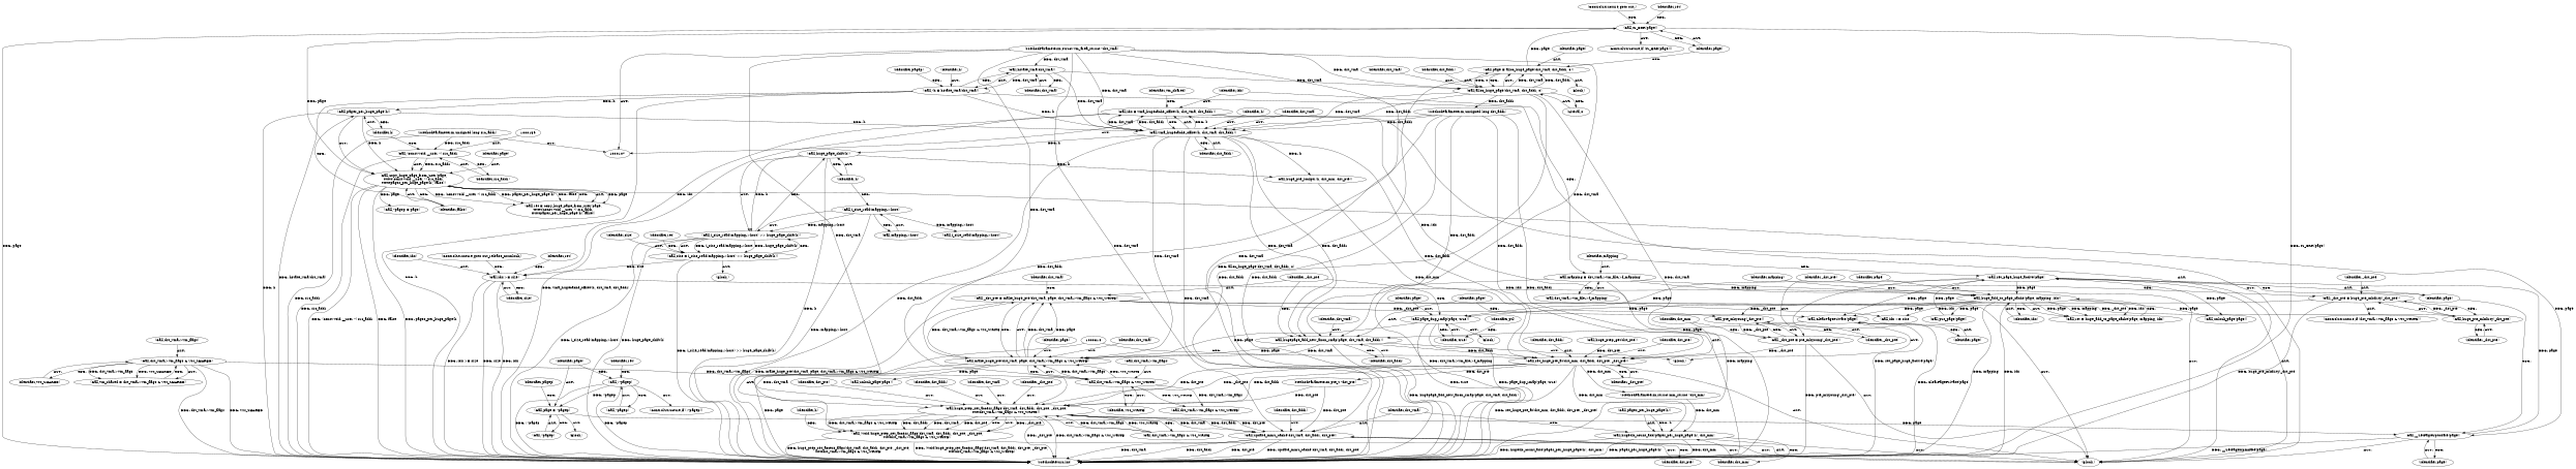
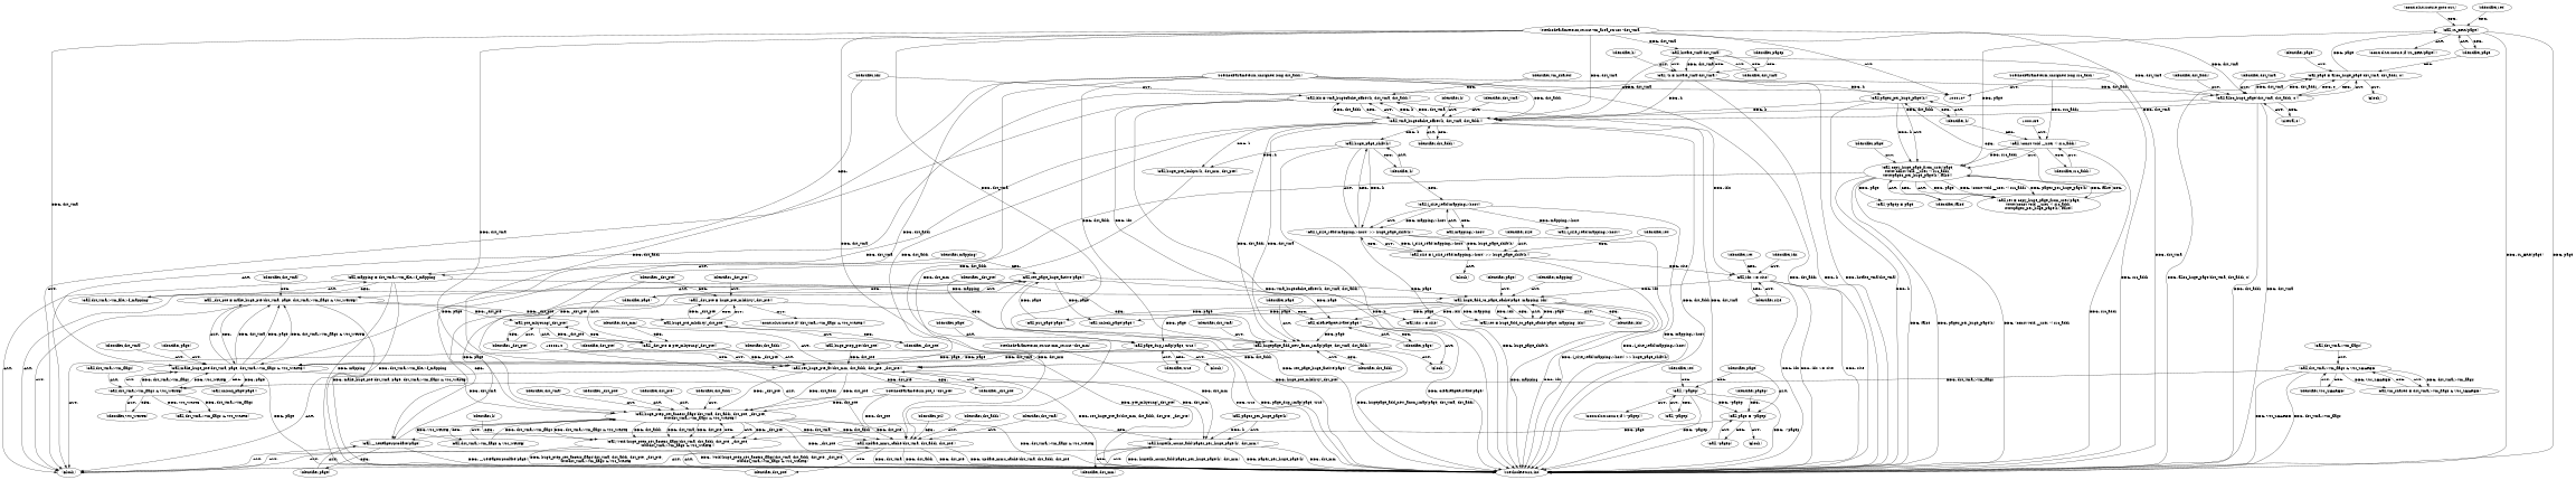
  digraph {
    n1 [label="(Call,_dst_pte = huge_pte_mkdirty(_dst_pte))"]
    n2 [label="(Call,huge_pte_mkdirty(_dst_pte))"]
    n3 [label="(Call,pte_mkyoung(_dst_pte))"]
    n4 [label="(MethodReturn,int)"]
    n5 [label="(ControlStructure,if (dst_vma->vm_flags & VM_WRITE))"]
    n6 [label="(Identifier,_dst_pte)"]
    n7 [label="(Call,_dst_pte = pte_mkyoung(_dst_pte))"]
    n8 [label="(Identifier,_dst_pte)"]
    n9 [label="(Call,_dst_pte = make_huge_pte(dst_vma, page, dst_vma->vm_flags & VM_WRITE))"]
    n10 [label="(Call,make_huge_pte(dst_vma, page, dst_vma->vm_flags & VM_WRITE))"]
    n11 [label="(Block,)"]
    n12 [label="(Call,dst_vma->vm_flags & VM_WRITE)"]
    n13 [label="(Call,huge_ptep_set_access_flags(dst_vma, dst_addr, dst_pte, _dst_pte,\n\t\t\t\t\tdst_vma->vm_flags & VM_WRITE))"]
    n14 [label="(Call,unlock_page(page))"]
    n15 [label="(Identifier,VM_WRITE)"]
    n16 [label="(Call,dst_vma->vm_flags & VM_WRITE)"]
    n17 [label="(Call,update_mmu_cache(dst_vma, dst_addr, dst_pte))"]
    n18 [label="(Call,(void)huge_ptep_set_access_flags(dst_vma, dst_addr, dst_pte, _dst_pte,\n\t\t\t\t\tdst_vma->vm_flags & VM_WRITE))"]
    n19 [label="(Call,dst_vma->vm_flags & VM_WRITE)"]
    n20 [label="(Call,hugepage_add_new_anon_rmap(page, dst_vma, dst_addr))"]
    n21 [label="(Call,set_huge_pte_at(dst_mm, dst_addr, dst_pte, _dst_pte))"]
    n22 [label="(Block,)"]
    n23 [label="(Identifier,dst_addr)"]
    n24 [label="(Call,hugetlb_count_add(pages_per_huge_page(h), dst_mm))"]
    n25 [label="(Identifier,_dst_pte)"]
    n26 [label="(MethodParameterIn,pte_t *dst_pte)"]
    n27 [label="(Call,ClearPagePrivate(page))"]
    n28 [label="(Identifier,page)"]
    n29 [label="(Call,set_page_huge_active(page))"]
    n30 [label="(Call,huge_add_to_page_cache(page, mapping, idx))"]
    n31 [label="(Call,page_dup_rmap(page, true))"]
    n32 [label="(Call,unlock_page(page))"]
    n33 [label="(Identifier,page)"]
    n34 [label="(Call,put_page(page))"]
    n35 [label="(Identifier,idx)"]
    n36 [label="(Call,ret = huge_add_to_page_cache(page, mapping, idx))"]
    n37 [label="(Call,idx >= size)"]
    n38 [label="(Block,)"]
    n39 [label="(Identifier,true)"]
    n40 [label="(Call,__SetPageUptodate(page))"]
    n41 [label="(Identifier,page)"]
    n42 [label="(Call,copy_huge_page_from_user(page,\n\t\t\t\t\t\t(const void __user *) src_addr,\n\t\t\t\t\t\tpages_per_huge_page(h), false))"]
    n43 [label="(Identifier,false)"]
    n44 [label="(Call,ret = copy_huge_page_from_user(page,\n\t\t\t\t\t\t(const void __user *) src_addr,\n\t\t\t\t\t\tpages_per_huge_page(h), false))"]
    n45 [label="(Call,*pagep = page)"]
    n46 [label="(Call,pages_per_huge_page(h))"]
    n47 [label="(Call,IS_ERR(page))"]
    n48 [label="(ControlStructure,if (IS_ERR(page)))"]
    n49 [label="(Identifier,page)"]
    n50 [label="(Call,page = alloc_huge_page(dst_vma, dst_addr, 0))"]
    n51 [label="(Call,alloc_huge_page(dst_vma, dst_addr, 0))"]
    n52 [label="(Block,)"]
    n53 [label="(Call,vma_hugecache_offset(h, dst_vma, dst_addr))"]
    n54 [label="(Literal,0)"]
    n55 [label="(Call,idx = vma_hugecache_offset(h, dst_vma, dst_addr))"]
    n56 [label="(Call,huge_page_shift(h))"]
    n57 [label="(Identifier,dst_addr)"]
    n58 [label="(Call,huge_pte_lockptr(h, dst_mm, dst_pte))"]
    n59 [label="(Call,hstate_vma(dst_vma))"]
    n60 [label="(Call,*h = hstate_vma(dst_vma))"]
    n61 [label="(Identifier,dst_vma)"]
    n62 [label="(MethodParameterIn,struct vm_area_struct *dst_vma)"]
    1000107
    n64 [label="(Identifier,dst_pte)"]
    n65 [label="(MethodParameterIn,unsigned long dst_addr)"]
    n66 [label="(Call,(const void __user *) src_addr)"]
    n67 [label="(Identifier,src_addr)"]
    n68 [label="(MethodParameterIn,unsigned long src_addr)"]
    n69 [label="(Identifier,h)"]
    n70 [label="(Call,page = *pagep)"]
    n71 [label="(Call,*pagep)"]
    n72 [label="(Block,)"]
    n73 [label="(Call,!*pagep)"]
    n74 [label="(ControlStructure,if (!*pagep))"]
    n75 [label="(Call,*pagep)"]
    n76 [label="(Call,mapping = dst_vma->vm_file->f_mapping)"]
    n77 [label="(Call,dst_vma->vm_file->f_mapping)"]
    n78 [label="(Call,idx >= size)"]
    n79 [label="(Identifier,size)"]
    n80 [label="(Call,i_size_read(mapping->host) >> huge_page_shift(h))"]
    n81 [label="(Identifier,h)"]
    n82 [label="(Call,size = i_size_read(mapping->host) >> huge_page_shift(h))"]
    n83 [label="(Block,)"]
    n84 [label="(Call,i_size_read(mapping->host))"]
    n85 [label="(Call,i_size_read(mapping->host))"]
    n86 [label="(Call,mapping->host)"]
    n87 [label="(Call,dst_vma->vm_flags & VM_SHARED)"]
    n88 [label="(Identifier,VM_SHARED)"]
    n89 [label="(Call,vm_shared = dst_vma->vm_flags & VM_SHARED)"]
    n90 [label="(Identifier,dst_mm)"]
    n91 [label="(Identifier,page)"]
    n92 [label="(Identifier,idx)"]
    n93 [label="(Identifier,dst_vma)"]
    n94 [label="(Identifier,mapping)"]
    n95 [label="(Identifier,mapping)"]
    n96 [label="(Identifier,page)"]
    n97 [label="(Identifier,dst_vma)"]
    n98 [label="(Identifier,idx)"]
    n99 [label="(Identifier,h)"]
    n100 [label="(Identifier,dst_vma)"]
    n101 [label="(Identifier,page)"]
    n102 [label="(Identifier,pagep)"]
    n103 [label="(Identifier,page)"]
    n104 [label="(Identifier,dst_addr)"]
    n105 [label="(Identifier,dst_mm)"]
    n106 [label="(Identifier,vm_shared)"]
    n107 [label="(Call,dst_vma->vm_flags)"]
    n108 [label="(Identifier,dst_pte)"]
    n109 [label="(Identifier,ret)"]
    n110 [label="(Identifier,dst_vma)"]
    n111 [label="(Call,huge_ptep_get(dst_pte))"]
    n112 [label="(Identifier,ret)"]
    n113 [label="(Identifier,page)"]
-   n114 [label="(ControlStructure,goto out_release_nounlock;)"]
    n115 [label="(Identifier,pagep)"]
    n116 [label="(Identifier,h)"]
    n117 [label="(Identifier,dst_pte)"]
    n118 [label="(Identifier,h)"]
    n119 [label="(Identifier,dst_addr)"]
    n120 [label="(Call,dst_vma->vm_flags)"]
    n121 [label="(Identifier,dst_vma)"]
    n122 [label="(Identifier,dst_addr)"]
    n123 [label="(ControlStructure,goto out;)"]
    n124 [label="(Identifier,page)"]
    n125 [label="(Identifier,dst_vma)"]
    n126 [label="(Identifier,dst_addr)"]
    n127 [label="(Call,pages_per_huge_page(h))"]
    n128 [label="(Identifier,ret)"]
    n129 [label="(MethodParameterIn,struct mm_struct *dst_mm)"]
    n130 [label="(Identifier,ptl)"]
    n131 [label="(Identifier,_dst_pte)"]
    n132 [label="(Identifier,_dst_pte)"]
    n133 [label="(Identifier,size)"]
    n134 [label="(Identifier,page)"]
    n135 [label="(Identifier,_dst_pte)"]
    n136 [label="(Identifier,dst_vma)"]
    n137 [label="(Identifier,_dst_pte)"]
    n138 [label="(Identifier,ret)"]
    1000159
    1000314
    n1 -> n2 [label="CFG: "]
    n1 -> n3 [label="DDG: _dst_pte"]
    n1 -> n4 [label="DDG: huge_pte_mkdirty(_dst_pte)"]
    n1 -> n5 [label="AST: "]
    n2 -> n1 [label="AST: "]
    n2 -> n1 [label="DDG: _dst_pte"]
    n2 -> n6 [label="CFG: "]
    n3 -> n7 [label="AST: "]
    n3 -> n7 [label="DDG: _dst_pte"]
    n3 -> n8 [label="CFG: "]
    n6 -> n2 [label="AST: "]
    n7 -> n3 [label="CFG: "]
    n7 -> n4 [label="DDG: pte_mkyoung(_dst_pte)"]
    n7 -> n11 [label="AST: "]
    n7 -> n21 [label="DDG: _dst_pte"]
    n8 -> n3 [label="AST: "]
    n9 -> n2 [label="DDG: _dst_pte"]
    n9 -> n3 [label="DDG: _dst_pte"]
    n9 -> n4 [label="DDG: make_huge_pte(dst_vma, page, dst_vma->vm_flags & VM_WRITE)"]
    n9 -> n10 [label="CFG: "]
    n9 -> n11 [label="AST: "]
    n10 -> n4 [label="DDG: page"]
    n10 -> n9 [label="AST: "]
    n10 -> n9 [label="DDG: dst_vma"]
    n10 -> n9 [label="DDG: page"]
    n10 -> n9 [label="DDG: dst_vma->vm_flags & VM_WRITE"]
    n10 -> n12 [label="CFG: "]
    n10 -> n13 [label="DDG: dst_vma"]
    n10 -> n14 [label="DDG: page"]
    n12 -> n10 [label="AST: "]
    n12 -> n10 [label="DDG: dst_vma->vm_flags"]
    n12 -> n10 [label="DDG: VM_WRITE"]
    n12 -> n15 [label="CFG: "]
    n12 -> n16 [label="DDG: dst_vma->vm_flags"]
    n12 -> n16 [label="DDG: VM_WRITE"]
    n13 -> n4 [label="DDG: _dst_pte"]
    n13 -> n4 [label="DDG: dst_vma->vm_flags & VM_WRITE"]
    n13 -> n17 [label="DDG: dst_vma"]
    n13 -> n17 [label="DDG: dst_addr"]
    n13 -> n17 [label="DDG: dst_pte"]
    n13 -> n18 [label="AST: "]
    n13 -> n18 [label="DDG: _dst_pte"]
    n13 -> n18 [label="DDG: dst_vma->vm_flags & VM_WRITE"]
    n13 -> n18 [label="DDG: dst_addr"]
    n13 -> n18 [label="DDG: dst_vma"]
    n13 -> n18 [label="DDG: dst_pte"]
    n13 -> n19 [label="CFG: "]
    n15 -> n12 [label="AST: "]
    n17 -> n4 [label="DDG: dst_addr"]
    n17 -> n4 [label="DDG: dst_pte"]
    n17 -> n4 [label="DDG: update_mmu_cache(dst_vma, dst_addr, dst_pte)"]
    n17 -> n4 [label="DDG: dst_vma"]
    n17 -> n11 [label="AST: "]
    n17 -> n64 [label="CFG: "]
    n18 -> n4 [label="DDG: huge_ptep_set_access_flags(dst_vma, dst_addr, dst_pte, _dst_pte,\n\t\t\t\t\tdst_vma->vm_flags & VM_WRITE)"]
    n18 -> n4 [label="DDG: (void)huge_ptep_set_access_flags(dst_vma, dst_addr, dst_pte, _dst_pte,\n\t\t\t\t\tdst_vma->vm_flags & VM_WRITE)"]
    n18 -> n11 [label="AST: "]
    n18 -> n13 [label="CFG: "]
    n19 -> n13 [label="AST: "]
    n19 -> n13 [label="DDG: dst_vma->vm_flags"]
    n19 -> n13 [label="DDG: VM_WRITE"]
    n20 -> n4 [label="DDG: hugepage_add_new_anon_rmap(page, dst_vma, dst_addr)"]
    n20 -> n10 [label="DDG: dst_vma"]
    n20 -> n10 [label="DDG: page"]
    n20 -> n21 [label="DDG: dst_addr"]
    n20 -> n22 [label="AST: "]
    n20 -> n23 [label="CFG: "]
    n21 -> n4 [label="DDG: set_huge_pte_at(dst_mm, dst_addr, dst_pte, _dst_pte)"]
    n21 -> n11 [label="AST: "]
    n21 -> n13 [label="DDG: dst_addr"]
    n21 -> n13 [label="DDG: dst_pte"]
    n21 -> n13 [label="DDG: _dst_pte"]
    n21 -> n24 [label="DDG: dst_mm"]
    n21 -> n25 [label="CFG: "]
    n21 -> n26 [label="DDG: dst_pte"]
    n23 -> n20 [label="AST: "]
    n24 -> n4 [label="DDG: pages_per_huge_page(h)"]
    n24 -> n4 [label="DDG: dst_mm"]
    n24 -> n4 [label="DDG: hugetlb_count_add(pages_per_huge_page(h), dst_mm)"]
    n24 -> n11 [label="AST: "]
    n24 -> n90 [label="CFG: "]
    n25 -> n21 [label="AST: "]
    n26 -> n13 [label="DDG: dst_pte"]
    n26 -> n17 [label="DDG: dst_pte"]
    n27 -> n4 [label="DDG: ClearPagePrivate(page)"]
    n27 -> n20 [label="DDG: page"]
    n27 -> n22 [label="AST: "]
    n27 -> n28 [label="CFG: "]
    n28 -> n27 [label="AST: "]
    n29 -> n4 [label="DDG: set_page_huge_active(page)"]
    n29 -> n11 [label="AST: "]
    n29 -> n27 [label="DDG: page"]
    n29 -> n30 [label="DDG: page"]
-   n29 -> n31 [label="DDG: page"]
    n29 -> n32 [label="DDG: page"]
    n29 -> n33 [label="CFG: "]
    n30 -> n4 [label="DDG: mapping"]
    n30 -> n4 [label="DDG: idx"]
    n30 -> n27 [label="DDG: page"]
    n30 -> n31 [label="DDG: page"]
    n30 -> n32 [label="DDG: page"]
    n30 -> n34 [label="DDG: page"]
    n30 -> n35 [label="CFG: "]
    n30 -> n36 [label="AST: "]
    n30 -> n36 [label="DDG: page"]
    n30 -> n36 [label="DDG: mapping"]
    n30 -> n36 [label="DDG: idx"]
    n30 -> n37 [label="DDG: idx"]
    n31 -> n4 [label="DDG: true"]
    n31 -> n4 [label="DDG: page_dup_rmap(page, true)"]
    n31 -> n10 [label="DDG: page"]
    n31 -> n38 [label="AST: "]
    n31 -> n39 [label="CFG: "]
    n33 -> n29 [label="AST: "]
    n33 -> n40 [label="CFG: "]
    n34 -> n29 [label="DDG: page"]
    n35 -> n30 [label="AST: "]
    n36 -> n30 [label="CFG: "]
    n39 -> n31 [label="AST: "]
    n40 -> n4 [label="DDG: __SetPageUptodate(page)"]
    n40 -> n11 [label="AST: "]
    n40 -> n29 [label="DDG: page"]
    n40 -> n41 [label="CFG: "]
    n41 -> n40 [label="AST: "]
    n42 -> n4 [label="DDG: (const void __user *) src_addr"]
    n42 -> n4 [label="DDG: false"]
    n42 -> n4 [label="DDG: pages_per_huge_page(h)"]
    n42 -> n40 [label="DDG: page"]
    n42 -> n43 [label="CFG: "]
    n42 -> n44 [label="AST: "]
    n42 -> n44 [label="DDG: page"]
    n42 -> n44 [label="DDG: (const void __user *) src_addr"]
    n42 -> n44 [label="DDG: pages_per_huge_page(h)"]
    n42 -> n44 [label="DDG: false"]
    n42 -> n45 [label="DDG: page"]
    n43 -> n42 [label="AST: "]
    n43 -> n46 [label="CFG: "]
    n44 -> n42 [label="CFG: "]
    n46 -> n4 [label="DDG: h"]
    n46 -> n42 [label="AST: "]
    n46 -> n42 [label="DDG: h"]
    n46 -> n53 [label="DDG: h"]
    n46 -> n69 [label="CFG: "]
    n47 -> n4 [label="DDG: IS_ERR(page)"]
    n47 -> n4 [label="DDG: page"]
    n47 -> n42 [label="DDG: page"]
    n47 -> n48 [label="AST: "]
    n47 -> n49 [label="CFG: "]
    n49 -> n47 [label="AST: "]
    n49 -> n50 [label="CFG: "]
    n50 -> n4 [label="DDG: alloc_huge_page(dst_vma, dst_addr, 0)"]
    n50 -> n47 [label="DDG: page"]
    n50 -> n51 [label="CFG: "]
    n50 -> n52 [label="AST: "]
    n51 -> n4 [label="DDG: dst_addr"]
    n51 -> n4 [label="DDG: dst_vma"]
    n51 -> n50 [label="AST: "]
    n51 -> n50 [label="DDG: dst_vma"]
    n51 -> n50 [label="DDG: dst_addr"]
    n51 -> n50 [label="DDG: 0"]
    n51 -> n53 [label="DDG: dst_vma"]
    n51 -> n53 [label="DDG: dst_addr"]
    n51 -> n54 [label="CFG: "]
    n53 -> n4 [label="DDG: dst_addr"]
    n53 -> n4 [label="DDG: dst_vma"]
    n53 -> n10 [label="DDG: dst_vma"]
    n53 -> n20 [label="DDG: dst_vma"]
    n53 -> n20 [label="DDG: dst_addr"]
    n53 -> n21 [label="DDG: dst_addr"]
    n53 -> n55 [label="AST: "]
    n53 -> n55 [label="DDG: h"]
    n53 -> n55 [label="DDG: dst_vma"]
    n53 -> n55 [label="DDG: dst_addr"]
    n53 -> n56 [label="DDG: h"]
    n53 -> n57 [label="CFG: "]
    n53 -> n58 [label="DDG: h"]
    n54 -> n51 [label="AST: "]
    n55 -> n4 [label="DDG: vma_hugecache_offset(h, dst_vma, dst_addr)"]
    n55 -> n11 [label="AST: "]
    n55 -> n37 [label="DDG: idx"]
    n55 -> n53 [label="CFG: "]
    n55 -> n78 [label="DDG: idx"]
    n56 -> n4 [label="DDG: h"]
    n56 -> n58 [label="DDG: h"]
    n56 -> n80 [label="AST: "]
    n56 -> n80 [label="DDG: h"]
    n56 -> n81 [label="CFG: "]
    n57 -> n53 [label="AST: "]
    n58 -> n21 [label="DDG: dst_mm"]
    n59 -> n51 [label="DDG: dst_vma"]
    n59 -> n53 [label="DDG: dst_vma"]
    n59 -> n60 [label="AST: "]
    n59 -> n60 [label="DDG: dst_vma"]
    n59 -> n61 [label="CFG: "]
    n60 -> n4 [label="DDG: hstate_vma(dst_vma)"]
    n60 -> n4 [label="DDG: h"]
    n60 -> n11 [label="AST: "]
    n60 -> n46 [label="DDG: h"]
    n60 -> n53 [label="DDG: h"]
    n60 -> n59 [label="CFG: "]
    n61 -> n59 [label="AST: "]
    n62 -> n4 [label="DDG: dst_vma"]
    n62 -> n10 [label="DDG: dst_vma"]
    n62 -> n13 [label="DDG: dst_vma"]
    n62 -> n17 [label="DDG: dst_vma"]
    n62 -> n20 [label="DDG: dst_vma"]
    n62 -> n51 [label="DDG: dst_vma"]
    n62 -> n53 [label="DDG: dst_vma"]
    n62 -> n59 [label="DDG: dst_vma"]
    n62 -> 1000107 [label="AST: "]
    n64 -> n17 [label="AST: "]
    n65 -> n4 [label="DDG: dst_addr"]
    n65 -> n13 [label="DDG: dst_addr"]
    n65 -> n17 [label="DDG: dst_addr"]
    n65 -> n20 [label="DDG: dst_addr"]
    n65 -> n21 [label="DDG: dst_addr"]
-   n51 -> n65 [label="DDG: dst_addr"]
+   n65 -> n51 [label="DDG: dst_addr"]
    n65 -> n53 [label="DDG: dst_addr"]
    n65 -> 1000107 [label="AST: "]
    n66 -> n4 [label="DDG: src_addr"]
    n66 -> n42 [label="AST: "]
    n66 -> n42 [label="DDG: src_addr"]
    n66 -> n67 [label="CFG: "]
    n67 -> n66 [label="AST: "]
    n68 -> n4 [label="DDG: src_addr"]
    n68 -> 1000107 [label="AST: "]
    n68 -> n66 [label="DDG: src_addr"]
    n69 -> n46 [label="AST: "]
    n69 -> n66 [label="CFG: "]
    n70 -> n40 [label="DDG: page"]
    n70 -> n71 [label="CFG: "]
    n70 -> n72 [label="AST: "]
    n71 -> n70 [label="AST: "]
    n73 -> n4 [label="DDG: !*pagep"]
    n73 -> n4 [label="DDG: *pagep"]
    n73 -> n70 [label="DDG: *pagep"]
    n73 -> n74 [label="AST: "]
    n73 -> n75 [label="CFG: "]
    n75 -> n73 [label="AST: "]
    n76 -> n4 [label="DDG: dst_vma->vm_file->f_mapping"]
    n76 -> n4 [label="DDG: mapping"]
    n76 -> n11 [label="AST: "]
    n76 -> n30 [label="DDG: mapping"]
    n76 -> n77 [label="CFG: "]
    n77 -> n76 [label="AST: "]
    n78 -> n4 [label="DDG: idx >= size"]
    n78 -> n4 [label="DDG: size"]
    n78 -> n4 [label="DDG: idx"]
    n78 -> n30 [label="DDG: idx"]
    n78 -> n79 [label="CFG: "]
    n79 -> n78 [label="AST: "]
    n80 -> n4 [label="DDG: i_size_read(mapping->host)"]
    n80 -> n4 [label="DDG: huge_page_shift(h)"]
    n80 -> n56 [label="CFG: "]
    n80 -> n82 [label="AST: "]
    n80 -> n82 [label="DDG: i_size_read(mapping->host)"]
    n80 -> n82 [label="DDG: huge_page_shift(h)"]
    n81 -> n56 [label="AST: "]
    n81 -> n84 [label="CFG: "]
    n82 -> n4 [label="DDG: i_size_read(mapping->host) >> huge_page_shift(h)"]
    n82 -> n78 [label="DDG: size"]
    n82 -> n80 [label="CFG: "]
    n82 -> n83 [label="AST: "]
    n84 -> n4 [label="DDG: mapping->host"]
    n84 -> n80 [label="AST: "]
    n84 -> n80 [label="DDG: mapping->host"]
    n84 -> n85 [label="DDG: mapping->host"]
    n84 -> n86 [label="CFG: "]
    n86 -> n84 [label="AST: "]
    n87 -> n4 [label="DDG: VM_SHARED"]
    n87 -> n4 [label="DDG: dst_vma->vm_flags"]
    n87 -> n12 [label="DDG: dst_vma->vm_flags"]
    n87 -> n88 [label="CFG: "]
    n87 -> n89 [label="AST: "]
    n87 -> n89 [label="DDG: dst_vma->vm_flags"]
    n87 -> n89 [label="DDG: VM_SHARED"]
    n88 -> n87 [label="AST: "]
    n89 -> n87 [label="CFG: "]
    n90 -> n24 [label="AST: "]
    n91 -> n31 [label="AST: "]
    n92 -> n55 [label="AST: "]
    n92 -> n76 [label="CFG: "]
    n93 -> n9 [label="CFG: "]
    n94 -> n29 [label="CFG: "]
    n94 -> n76 [label="AST: "]
    n95 -> n30 [label="AST: "]
    n96 -> n20 [label="AST: "]
    n96 -> n27 [label="CFG: "]
    n97 -> n20 [label="AST: "]
    n98 -> n78 [label="AST: "]
    n99 -> n18 [label="CFG: "]
    n100 -> n51 [label="AST: "]
    n101 -> n30 [label="AST: "]
    n102 -> n70 [label="CFG: "]
    n103 -> n10 [label="AST: "]
    n104 -> n51 [label="AST: "]
    n105 -> n7 [label="CFG: "]
    n105 -> n21 [label="AST: "]
    n106 -> n55 [label="CFG: "]
    n107 -> n12 [label="AST: "]
    n108 -> n13 [label="AST: "]
    n109 -> n73 [label="CFG: "]
    n110 -> n10 [label="AST: "]
    n111 -> n21 [label="DDG: dst_pte"]
    n112 -> n82 [label="CFG: "]
    n113 -> n42 [label="AST: "]
-   n114 -> n78 [label="CFG: "]
    n115 -> n60 [label="CFG: "]
    n116 -> n60 [label="AST: "]
    n117 -> n21 [label="AST: "]
    n118 -> n53 [label="AST: "]
    n119 -> n13 [label="AST: "]
    n120 -> n87 [label="AST: "]
    n121 -> n17 [label="AST: "]
    n121 -> n24 [label="CFG: "]
    n122 -> n21 [label="AST: "]
    n123 -> n47 [label="CFG: "]
    n124 -> n70 [label="AST: "]
    n124 -> n73 [label="CFG: "]
    n125 -> n53 [label="AST: "]
    n126 -> n17 [label="AST: "]
    n127 -> n24 [label="AST: "]
    n127 -> n24 [label="DDG: h"]
    n128 -> n47 [label="CFG: "]
-   n21 -> n129 [label="DDG: dst_mm"]
+   n129 -> n21 [label="DDG: dst_mm"]
    n129 -> n24 [label="DDG: dst_mm"]
-   n130 -> n39 [label="CFG: "]
+   n130 -> n17 [label="CFG: "]
    n131 -> n1 [label="CFG: "]
    n131 -> n7 [label="AST: "]
    n132 -> n1 [label="AST: "]
    n133 -> n82 [label="AST: "]
    n134 -> n50 [label="AST: "]
    n135 -> n9 [label="AST: "]
    n135 -> n20 [label="CFG: "]
    n135 -> n31 [label="CFG: "]
    n136 -> n13 [label="AST: "]
    n137 -> n13 [label="AST: "]
    n138 -> n78 [label="CFG: "]
    1000159 -> n66 [label="AST: "]
    1000314 -> n18 [label="AST: "]
    1000314 -> n21 [label="CFG: "]
  }
